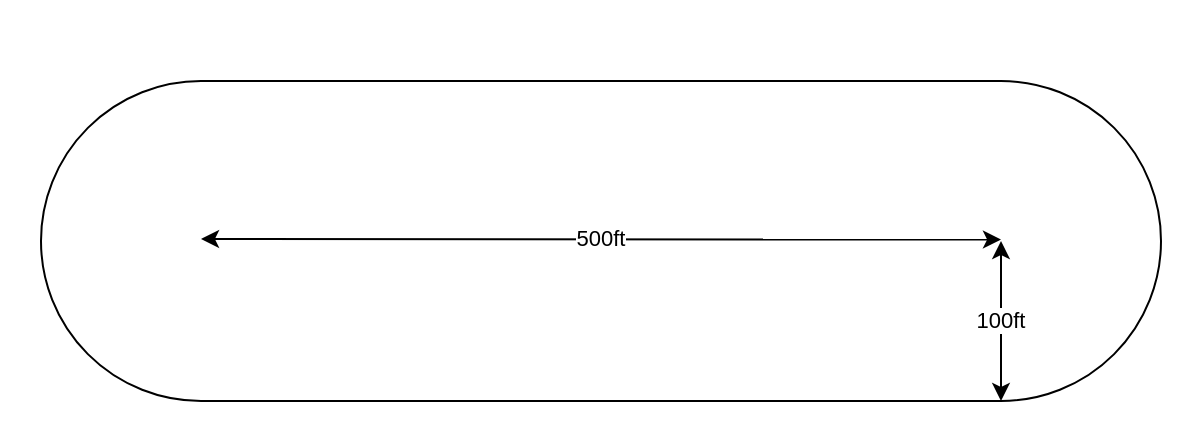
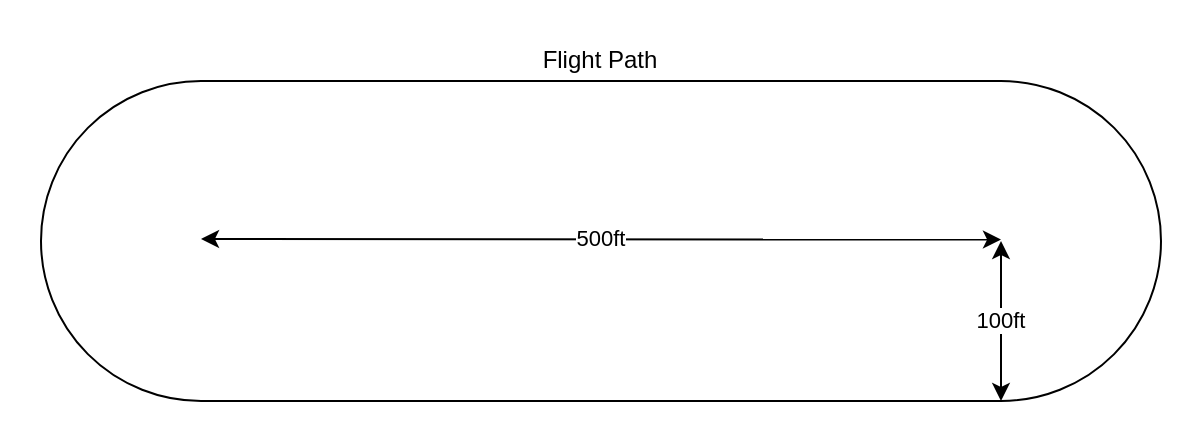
  <mxCell id="0" />
  <mxCell id="1" parent="0" />
  <mxCell id="2" value="" style="rounded=1;whiteSpace=wrap;html=1;arcSize=50;fillColor=none;" vertex="1" parent="1"><mxGeometry x="20" y="40" width="560" height="160" as="geometry" /></mxCell>
  <mxCell id="3" value="100ft" style="endArrow=classic;startArrow=classic;html=1;" edge="1" parent="1"><mxGeometry width="50" height="50" relative="1" as="geometry"><mxPoint x="500" y="200" as="sourcePoint" /><mxPoint x="500" y="120" as="targetPoint" /></mxGeometry></mxCell>
  <mxCell id="4" value="500ft" style="endArrow=classic;startArrow=classic;html=1;" edge="1" parent="1"><mxGeometry width="50" height="50" relative="1" as="geometry"><mxPoint x="100" y="119" as="sourcePoint" /><mxPoint x="500" y="119.29" as="targetPoint" /></mxGeometry></mxCell>
+ <mxCell id="5" value="Flight Path" style="text;html=1;strokeColor=none;fillColor=none;align=center;verticalAlign=middle;whiteSpace=wrap;rounded=0;" vertex="1" parent="1"><mxGeometry x="245" y="20" width="110" height="20" as="geometry" /></mxCell>
